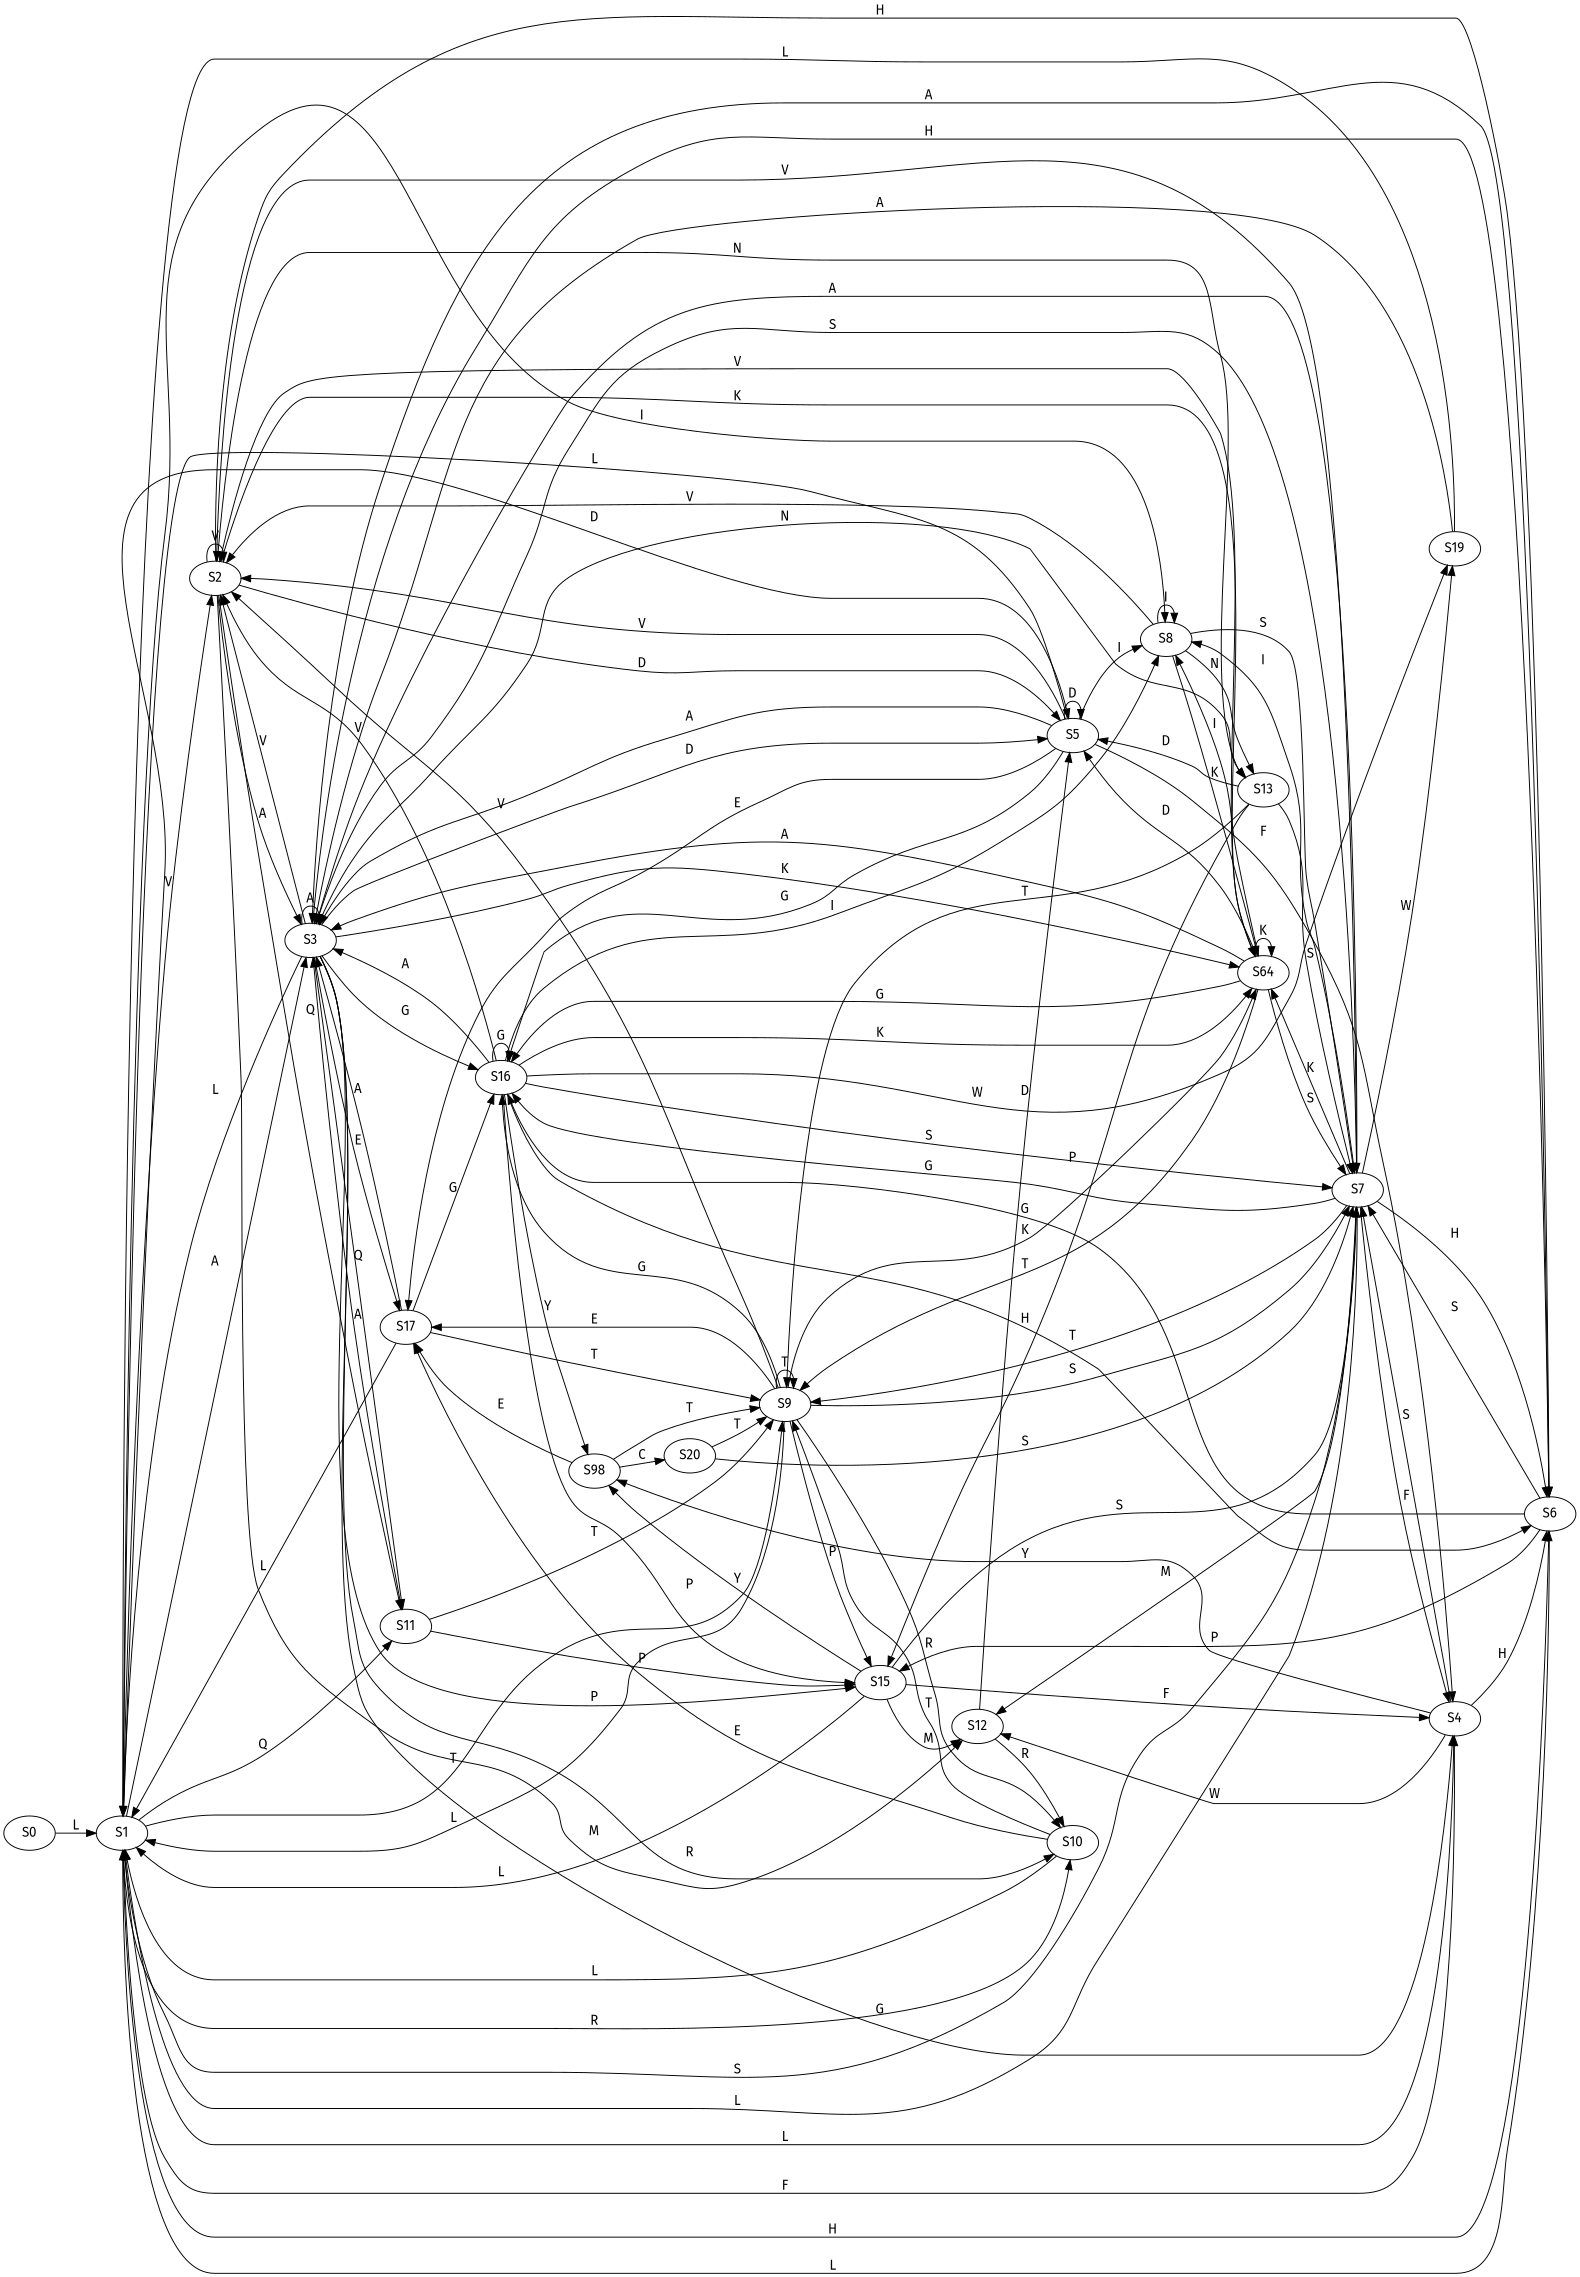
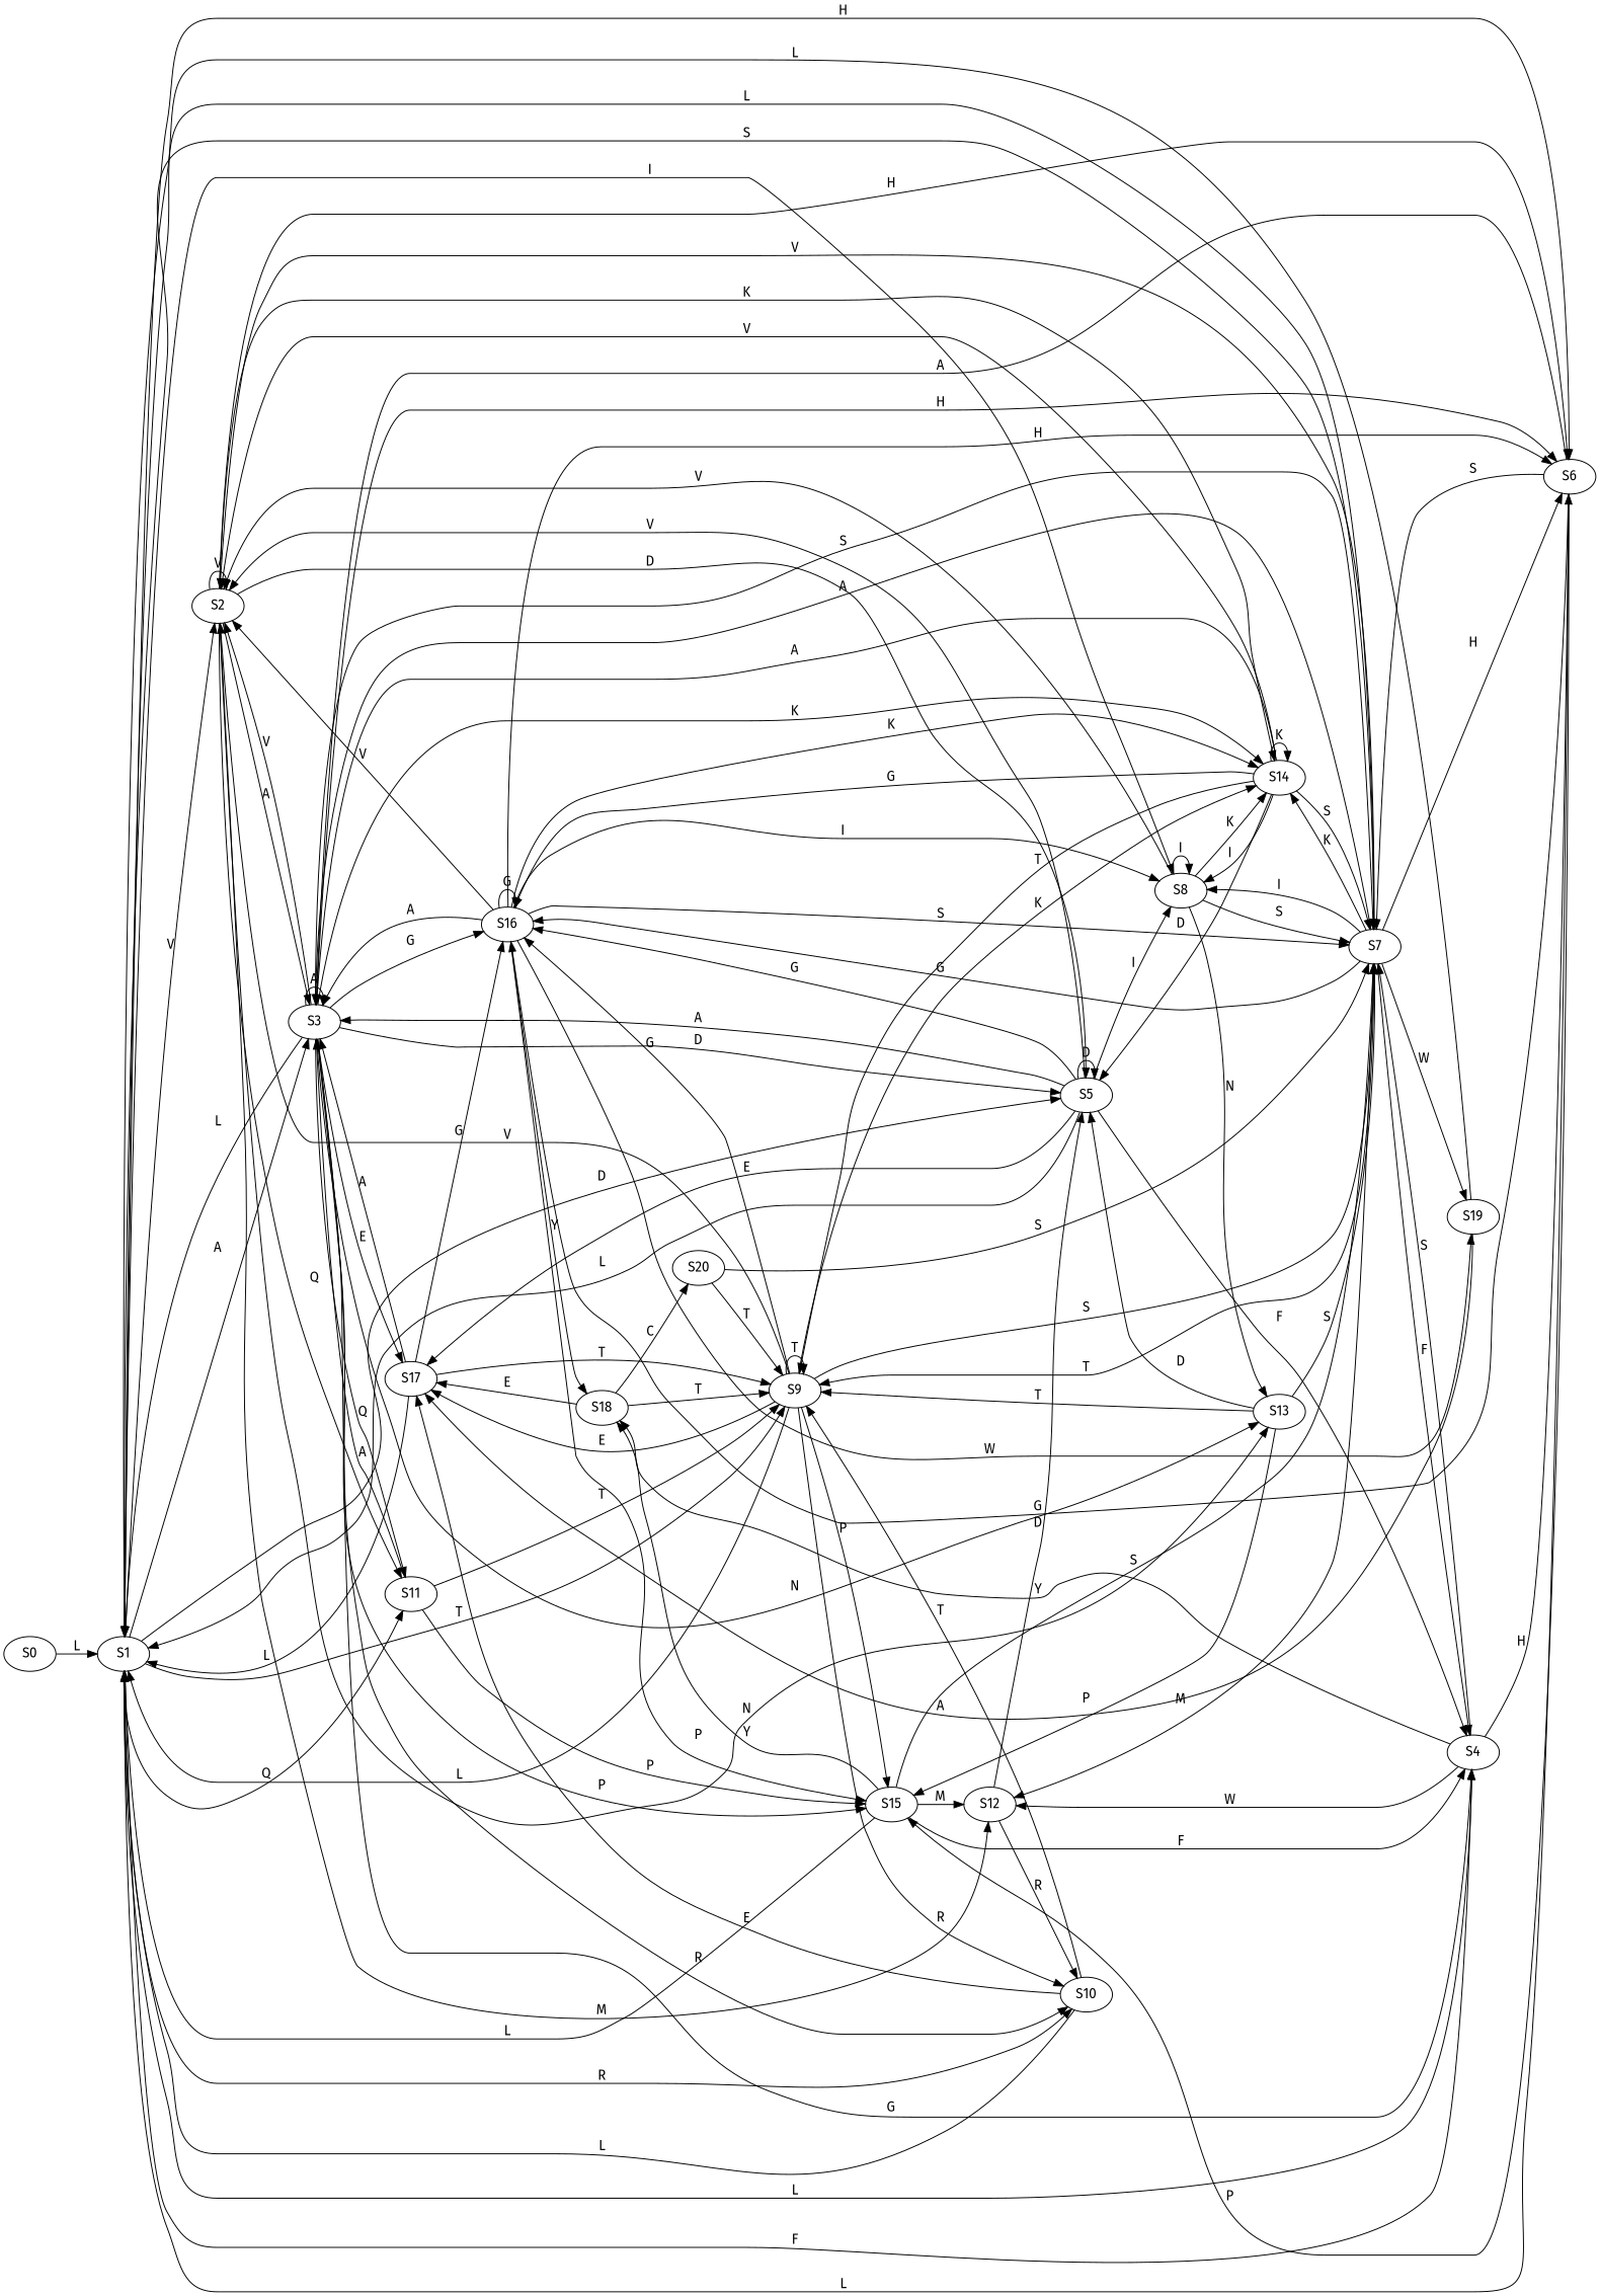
  strict digraph {
    fontname="Fira Sans"
    rankdir=LR
    node [fontname="Fira Sans"]
    edge [fontname="Fira Sans"]
    S0
    S1
    S2
    S3
    S4
    S5
    S6
    S7
    S8
    S9
    S10
    S11
    S12
    S13
-   S14 [label=S64]
+   S14
    S15
    S16
    S17
-   S18 [label=S98]
+   S18
    S19
    S20
    S0 -> S1 [label=L]
    S1 -> S2 [label=V]
    S1 -> S3 [label=A]
    S1 -> S4 [label=F]
    S1 -> S5 [label=D]
    S1 -> S6 [label=H]
    S1 -> S7 [label=S]
    S1 -> S8 [label=I]
    S1 -> S9 [label=T]
    S1 -> S10 [label=R]
    S1 -> S11 [label=Q]
    S2 -> S2 [label=V]
    S2 -> S3 [label=A]
    S2 -> S5 [label=D]
    S2 -> S6 [label=H]
    S2 -> S11 [label=Q]
    S2 -> S12 [label=M]
    S2 -> S13 [label=N]
    S2 -> S14 [label=K]
    S3 -> S1 [label=L]
    S3 -> S2 [label=V]
    S3 -> S3 [label=A]
    S3 -> S4 [label=G]
    S3 -> S5 [label=D]
    S3 -> S6 [label=H]
    S3 -> S7 [label=S]
    S3 -> S10 [label=R]
    S3 -> S11 [label=Q]
    S3 -> S13 [label=N]
    S3 -> S14 [label=K]
    S3 -> S15 [label=P]
    S3 -> S16 [label=G]
    S3 -> S17 [label=E]
    S4 -> S1 [label=L]
    S4 -> S6 [label=H]
    S4 -> S7 [label=S]
    S4 -> S12 [label=W]
    S4 -> S18 [label=Y]
    S5 -> S1 [label=L]
    S5 -> S2 [label=V]
    S5 -> S3 [label=A]
    S5 -> S4 [label=F]
    S5 -> S5 [label=D]
    S5 -> S8 [label=I]
    S5 -> S16 [label=G]
    S5 -> S17 [label=E]
    S6 -> S1 [label=L]
    S6 -> S3 [label=A]
    S6 -> S7 [label=S]
    S6 -> S15 [label=P]
    S6 -> S16 [label=G]
    S7 -> S1 [label=L]
    S7 -> S2 [label=V]
    S7 -> S3 [label=A]
    S7 -> S4 [label=F]
    S7 -> S6 [label=H]
    S7 -> S8 [label=I]
    S7 -> S9 [label=T]
    S7 -> S12 [label=M]
    S7 -> S14 [label=K]
    S7 -> S16 [label=G]
    S7 -> S19 [label=W]
    S8 -> S2 [label=V]
    S8 -> S7 [label=S]
    S8 -> S8 [label=I]
    S8 -> S13 [label=N]
    S8 -> S14 [label=K]
    S9 -> S1 [label=L]
    S9 -> S2 [label=V]
    S9 -> S7 [label=S]
    S9 -> S9 [label=T]
    S9 -> S10 [label=R]
    S9 -> S14 [label=K]
    S9 -> S15 [label=P]
    S9 -> S16 [label=G]
    S9 -> S17 [label=E]
    S10 -> S1 [label=L]
    S10 -> S9 [label=T]
    S10 -> S17 [label=E]
    S11 -> S3 [label=A]
    S11 -> S9 [label=T]
    S11 -> S15 [label=P]
    S12 -> S5 [label=D]
    S12 -> S10 [label=R]
    S13 -> S5 [label=D]
    S13 -> S7 [label=S]
    S13 -> S9 [label=T]
    S13 -> S15 [label=P]
    S14 -> S2 [label=V]
    S14 -> S3 [label=A]
    S14 -> S5 [label=D]
    S14 -> S7 [label=S]
    S14 -> S8 [label=I]
    S14 -> S9 [label=T]
    S14 -> S14 [label=K]
    S14 -> S16 [label=G]
    S15 -> S1 [label=L]
    S15 -> S4 [label=F]
    S15 -> S7 [label=S]
    S15 -> S12 [label=M]
    S15 -> S18 [label=Y]
    S16 -> S2 [label=V]
    S16 -> S3 [label=A]
    S16 -> S6 [label=H]
    S16 -> S7 [label=S]
    S16 -> S8 [label=I]
    S16 -> S14 [label=K]
    S16 -> S15 [label=P]
    S16 -> S16 [label=G]
    S16 -> S18 [label=Y]
    S16 -> S19 [label=W]
    S17 -> S1 [label=L]
    S17 -> S3 [label=A]
    S17 -> S9 [label=T]
    S17 -> S16 [label=G]
    S18 -> S9 [label=T]
    S18 -> S17 [label=E]
    S18 -> S20 [label=C]
    S19 -> S1 [label=L]
-   S19 -> S3 [label=A]
+   S19 -> S17 [label=A]
    S20 -> S7 [label=S]
    S20 -> S9 [label=T]
  }
